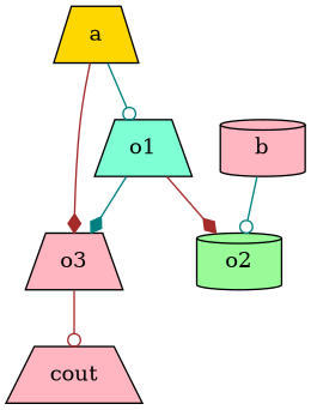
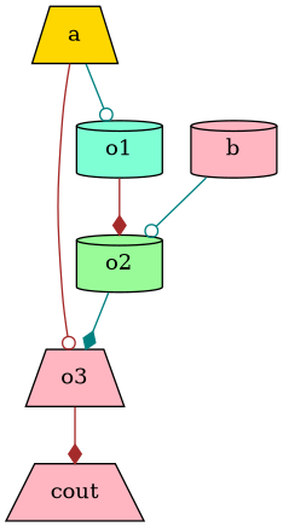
  strict digraph {
    fontname="DejaVu Serif"
    node [complexity=11 fillcolor=lightpink fontname="DejaVu Serif" importance=0.759323664731 rank=0.0690294240665 shape=trapezium style=filled]
    edge [arrowhead=diamond color=brown fontname="DejaVu Serif"]
    a [fillcolor=gold]
    o3 [complexity=2 importance=0.383391037313 rank=0.191695518657]
-   o1 [complexity=8 fillcolor=aquamarine importance=0.663848833158 rank=0.0829811041448]
+   o1 [complexity=8 fillcolor=aquamarine importance=0.663848833158 rank=0.0829811041448 shape=cylinder]
    cout [complexity=0 importance=0.191446858872 rank=0.0]
    o2 [complexity=5 fillcolor=palegreen importance=0.528592541009 rank=0.105718508202 shape=cylinder]
    b [shape=cylinder]
-   a -> o3
+   a -> o3 [arrowhead=odot]
    a -> o1 [arrowhead=odot color=teal]
-   o3 -> cout [arrowhead=odot]
+   o3 -> cout
    o1 -> o2
-   o1 -> o3 [color=teal]
+   o2 -> o3 [color=teal]
    b -> o2 [arrowhead=odot color=teal]
  }
